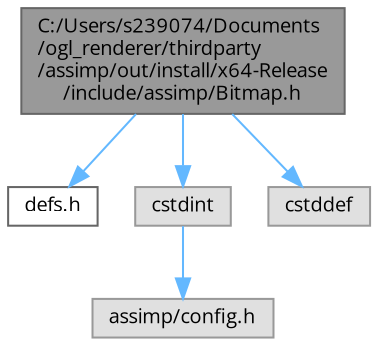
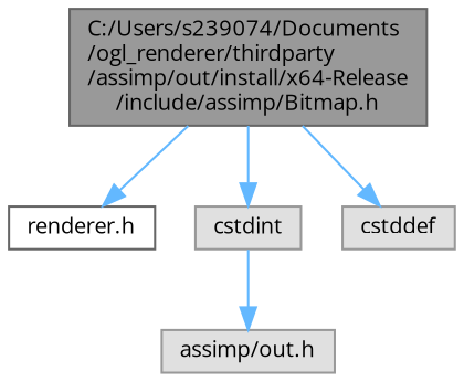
  digraph {
    fontname="Open Sans"
    node [color=grey60 fillcolor="#E0E0E0" fontname="Open Sans" fontsize=10 shape=box style=filled]
    edge [color=steelblue1 fontname="Open Sans" fontsize=10 labelfontname=Helvetica labelfontsize=10 style=solid]
    n1 [color=gray40 fillcolor=grey60 fontcolor=black height=0.2 label="C:/Users/s239074/Documents\l/ogl_renderer/thirdparty\l/assimp/out/install/x64-Release\l/include/assimp/Bitmap.h" width=0.4]
-   n2 [color=grey40 fillcolor=white height=0.2 label="defs.h" width=0.4]
+   n2 [color=grey40 fillcolor=white height=0.2 label="renderer.h" width=0.4]
    n3 [height=0.2 label=cstdint width=0.4]
    n4 [height=0.2 label=cstddef width=0.4]
-   n5 [height=0.2 label="assimp/config.h" width=0.4]
+   n5 [height=0.2 label="assimp/out.h" width=0.4]
    n1 -> n2
    n1 -> n3
    n1 -> n4
    n3 -> n5
  }
